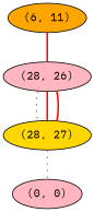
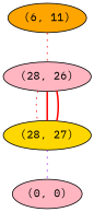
  graph {
    fontname="IBM Plex Mono"
    node [fillcolor=lightpink fontname="IBM Plex Mono" style=filled]
    edge [color=red fontname="IBM Plex Mono" style=bold weight=1]
    "(6, 11)" [fillcolor=orange]
    "(28, 26)"
    "(28, 27)" [fillcolor=gold]
    "(0, 0)"
-   "(6, 11)" -- "(28, 26)"
+   "(6, 11)" -- "(28, 26)" [style=dotted]
    "(28, 26)" -- "(28, 27)" [style=dotted]
    "(28, 26)" -- "(28, 27)"
    "(28, 26)" -- "(28, 27)"
    "(28, 27)" -- "(0, 0)" [color=purple style=dotted weight=4]
  }
